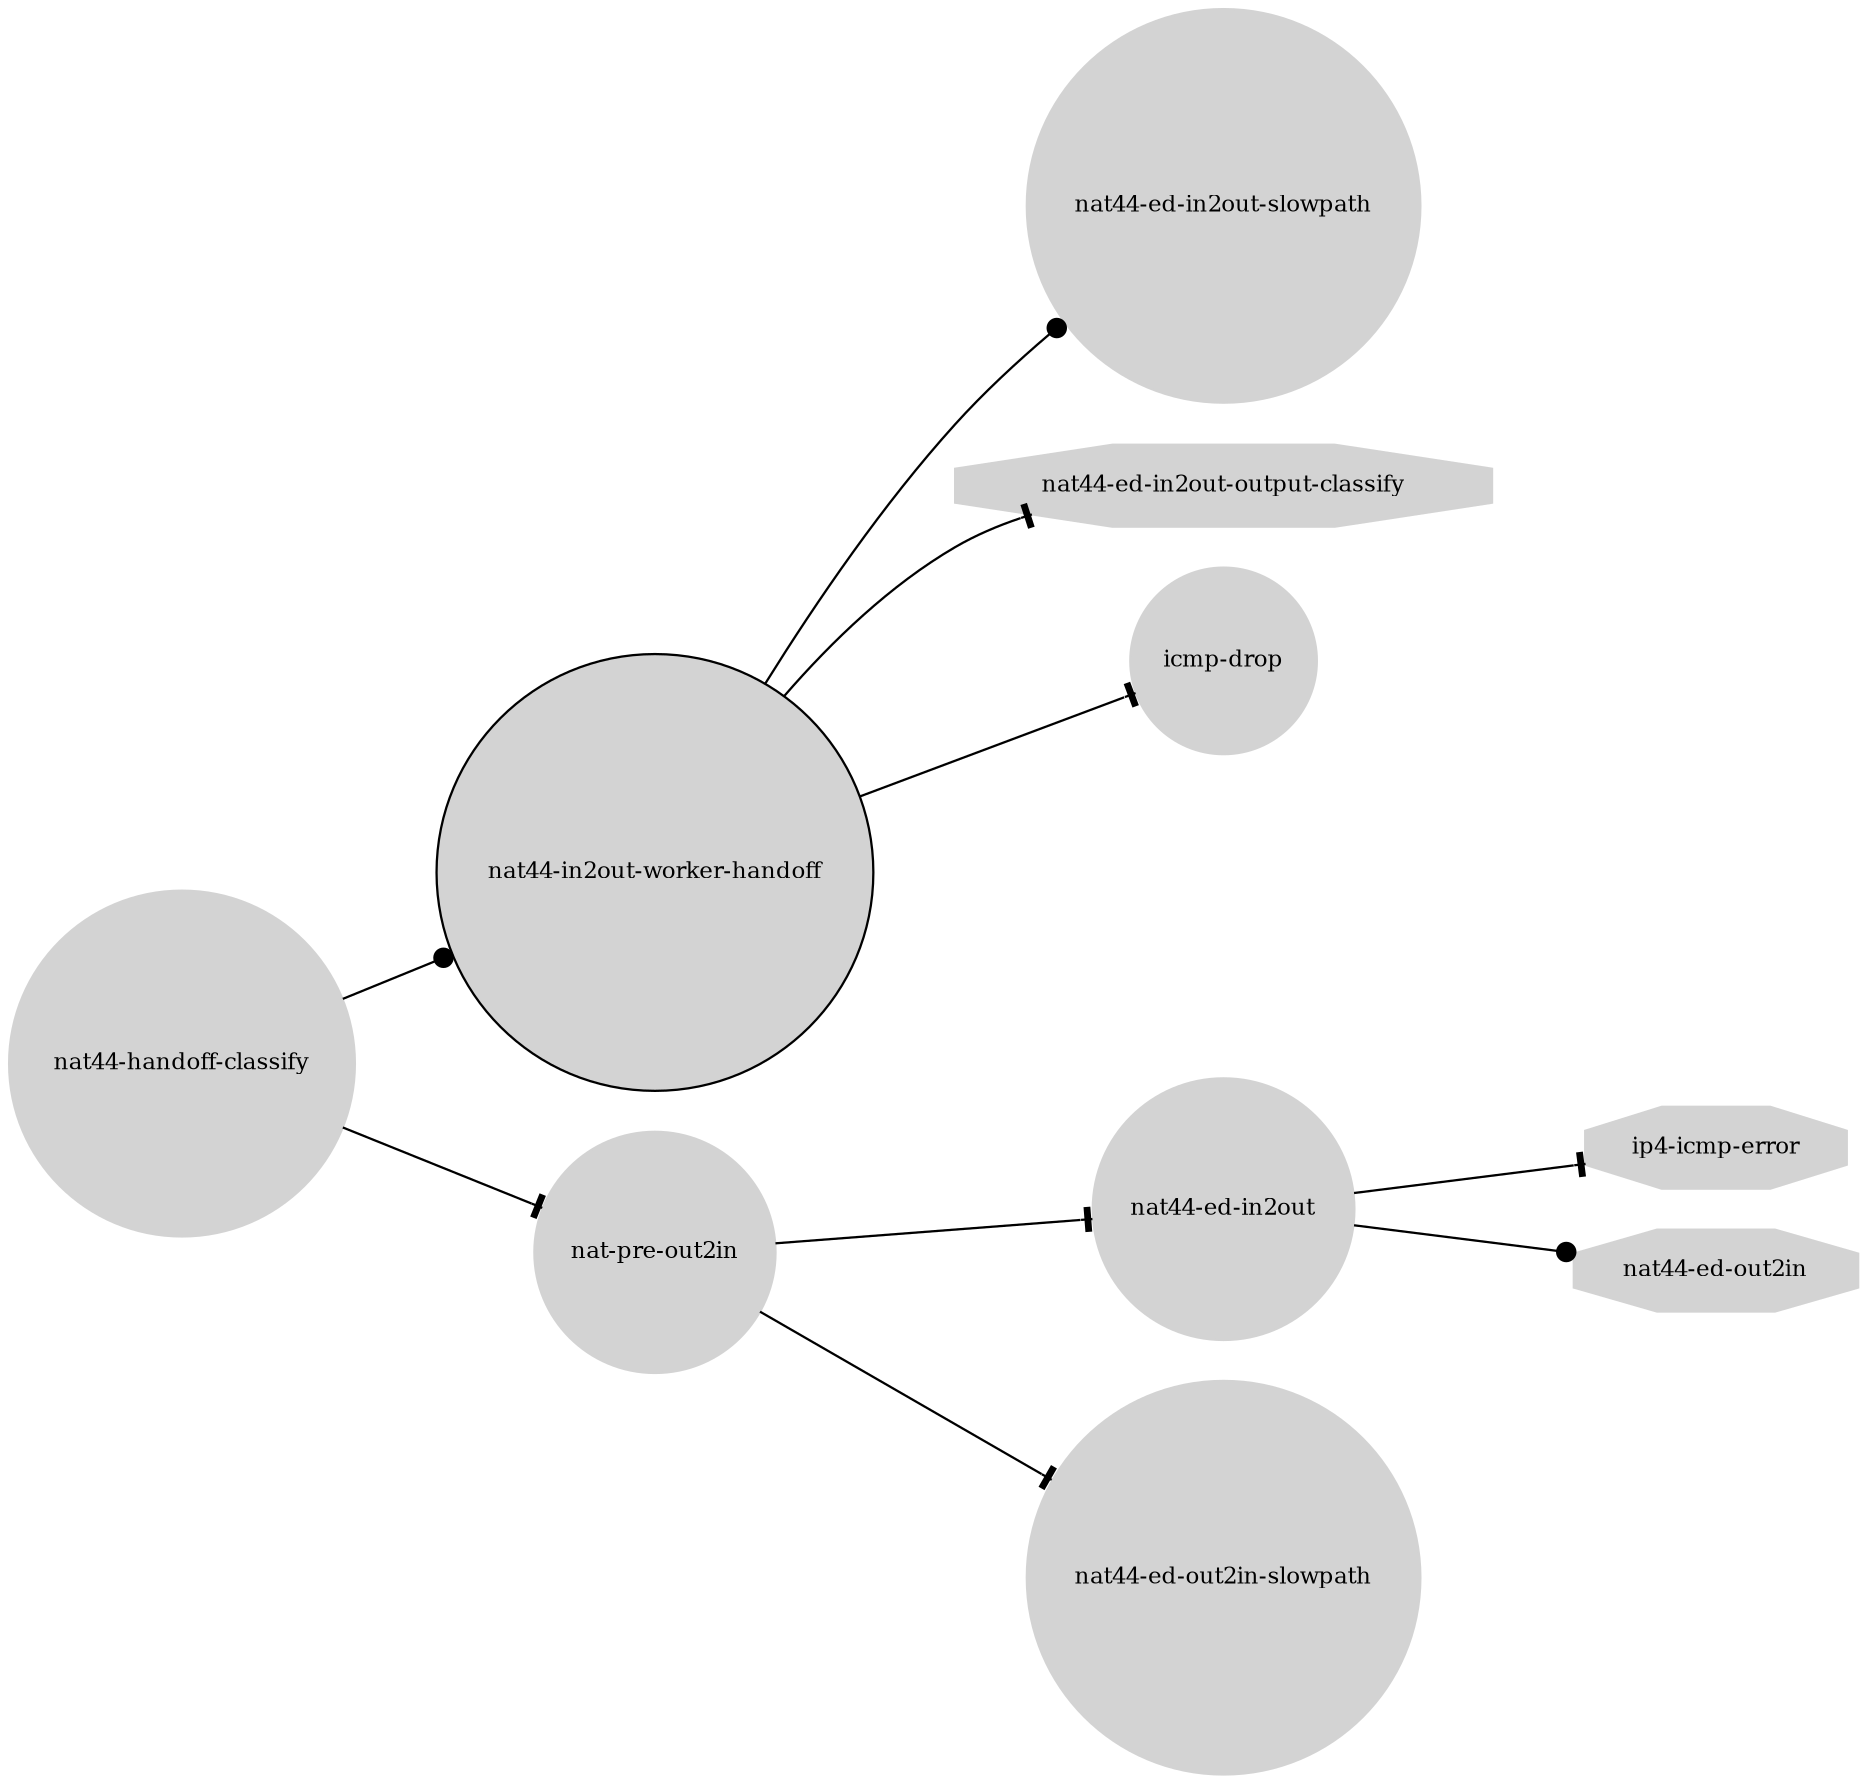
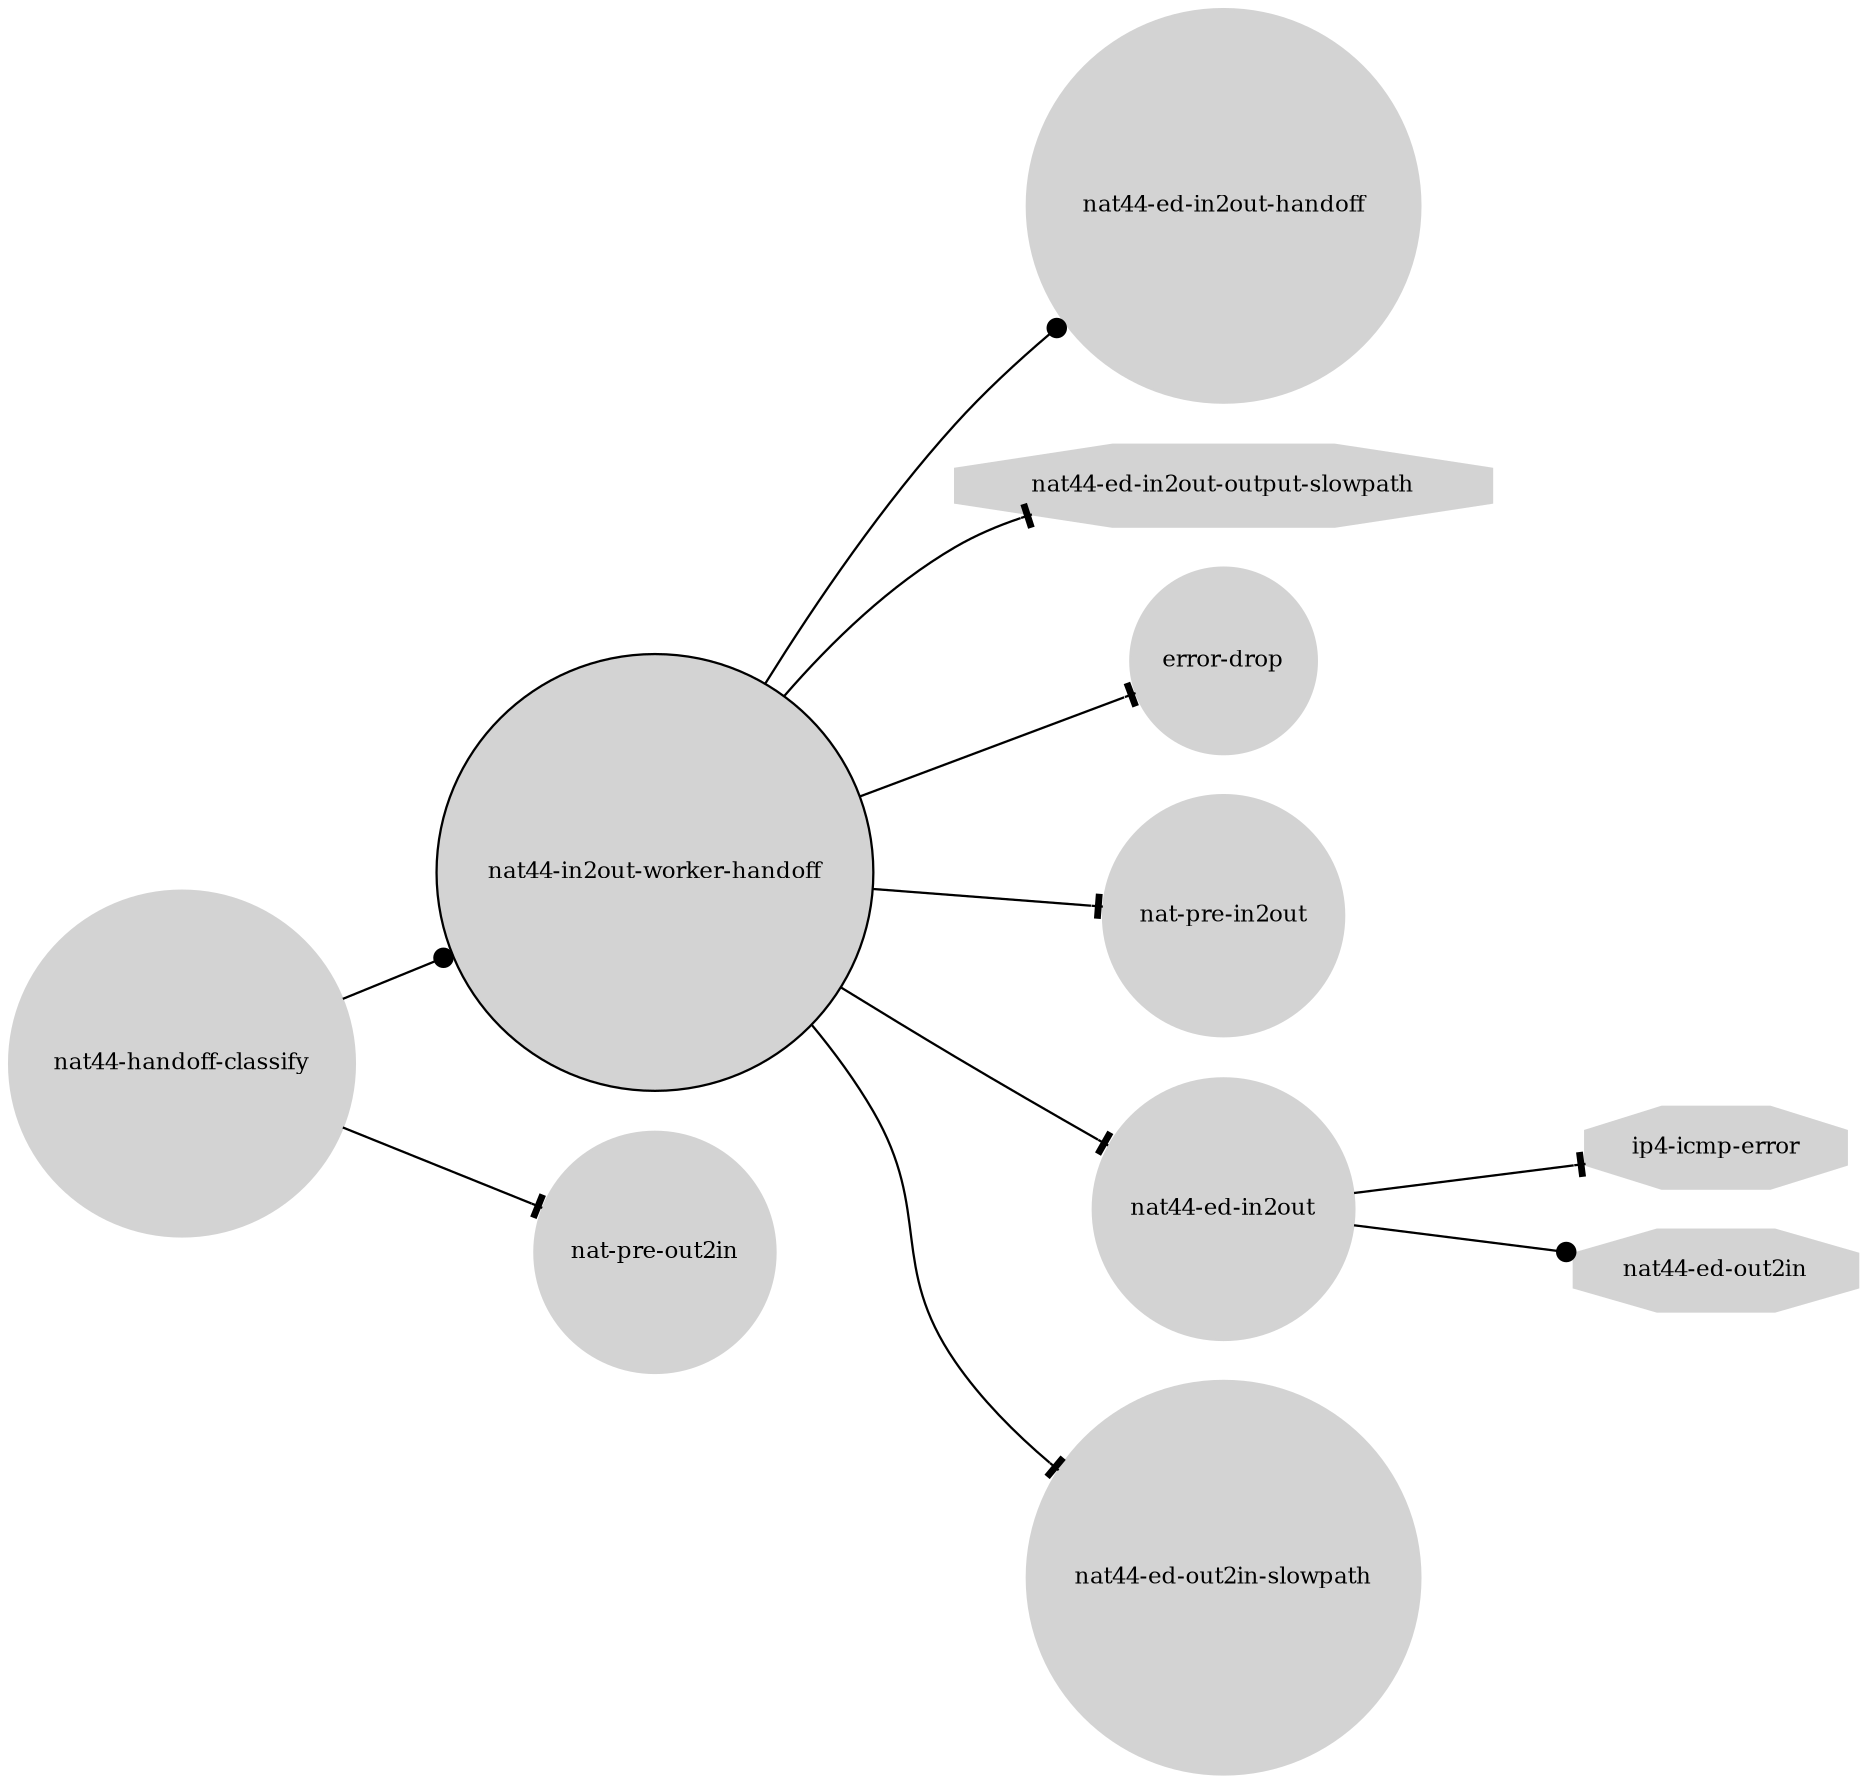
  digraph {
    rankdir=LR
    node [color=lightgray fillcolor=lightgray fontcolor=black fontsize=10 shape=circle style=filled]
    edge [arrowhead=tee fontsize=8]
    "nat44-in2out-worker-handoff" [color=black]
-   "error-drop" [label="icmp-drop"]
+   "error-drop"
+   "nat-pre-in2out"
    "nat44-ed-in2out"
-   "nat44-ed-in2out-slowpath"
-   "nat44-ed-in2out-output-slowpath" [shape=octagon label="nat44-ed-in2out-output-classify"]
+   "nat44-ed-in2out-slowpath" [label="nat44-ed-in2out-handoff"]
+   "nat44-ed-in2out-output-slowpath" [shape=octagon]
    "nat44-ed-out2in-slowpath"
    "ip4-icmp-error" [shape=octagon]
    "nat44-ed-out2in" [shape=octagon]
    "nat44-handoff-classify"
    "nat-pre-out2in"
    "nat44-in2out-worker-handoff" -> "error-drop"
-   "nat-pre-out2in" -> "nat44-ed-in2out"
+   "nat44-in2out-worker-handoff" -> "nat-pre-in2out"
+   "nat44-in2out-worker-handoff" -> "nat44-ed-in2out"
    "nat44-in2out-worker-handoff" -> "nat44-ed-in2out-slowpath" [arrowhead=dot]
    "nat44-in2out-worker-handoff" -> "nat44-ed-in2out-output-slowpath"
-   "nat-pre-out2in" -> "nat44-ed-out2in-slowpath"
+   "nat44-in2out-worker-handoff" -> "nat44-ed-out2in-slowpath"
    "nat44-ed-in2out" -> "ip4-icmp-error"
    "nat44-ed-in2out" -> "nat44-ed-out2in" [arrowhead=dot]
    "nat44-handoff-classify" -> "nat44-in2out-worker-handoff" [arrowhead=dot]
    "nat44-handoff-classify" -> "nat-pre-out2in"
  }
